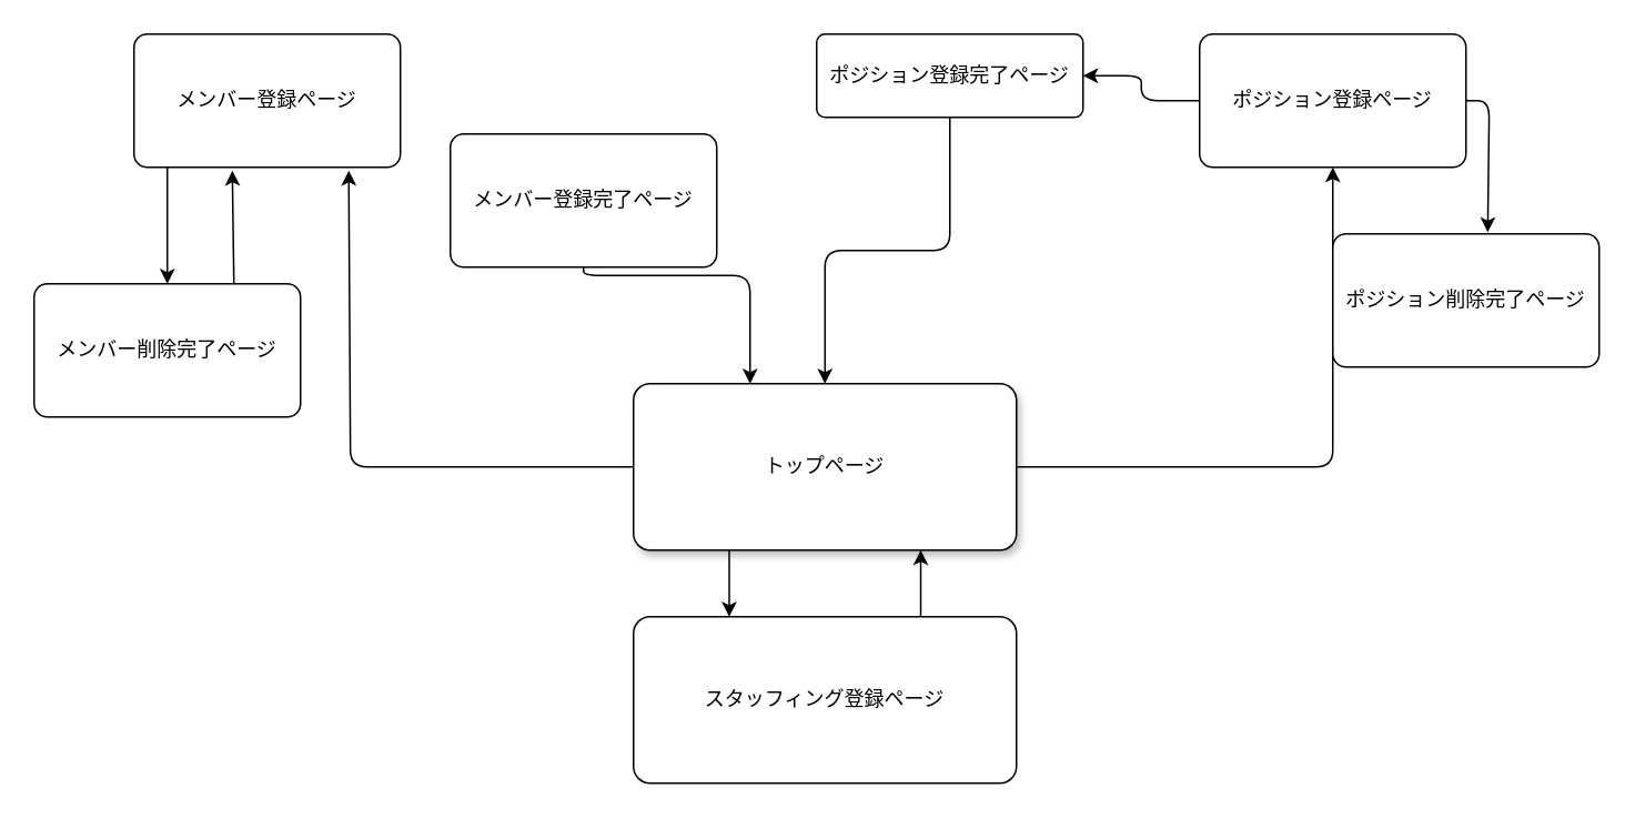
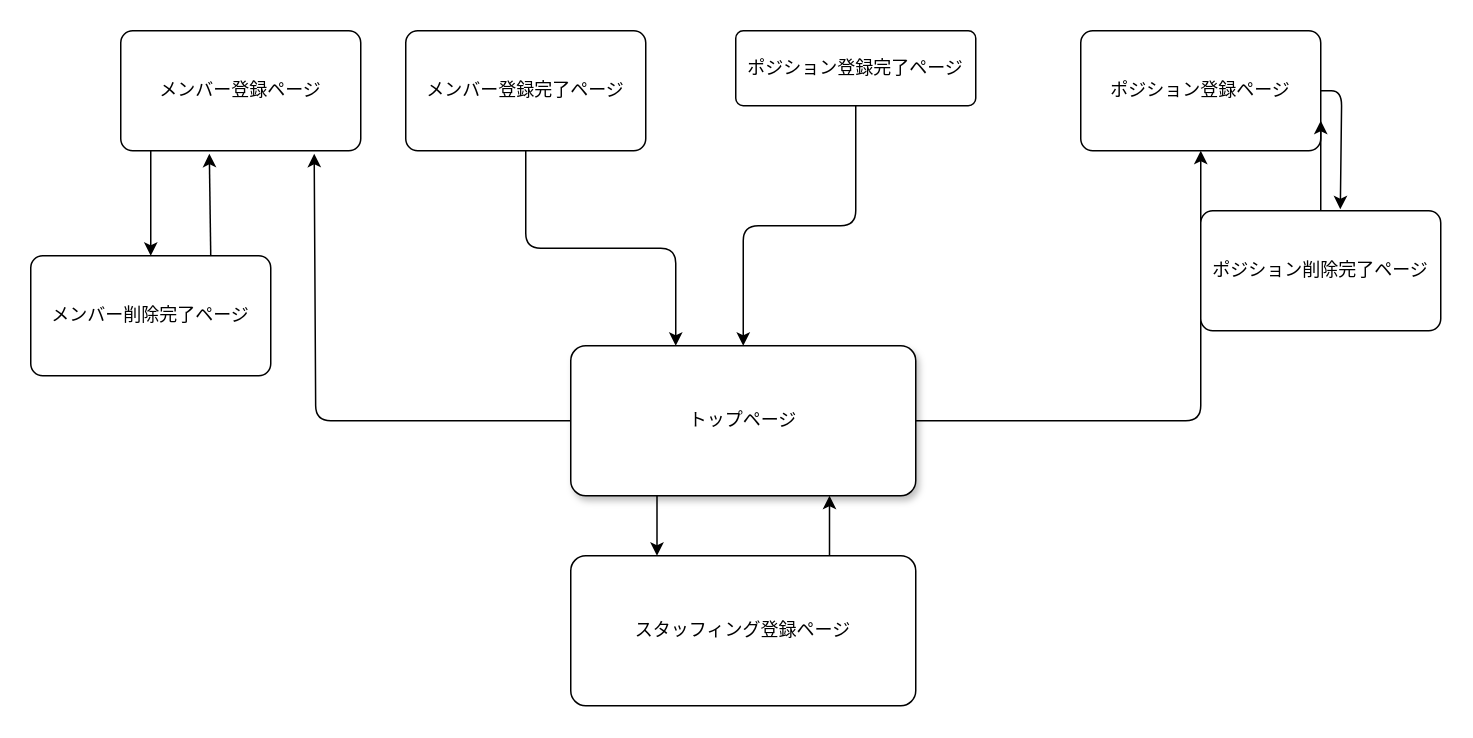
  <mxCell id="0" />
  <mxCell id="1" parent="0" />
  <mxCell id="2" value="トップページ" style="rounded=1;arcSize=10;whiteSpace=wrap;html=1;align=center;shadow=1;" parent="1" vertex="1"><mxGeometry x="380" y="230" width="230" height="100" as="geometry" /></mxCell>
  <mxCell id="3" style="edgeStyle=orthogonalEdgeStyle;html=1;startArrow=none;startFill=0;endArrow=classic;endFill=1;entryX=0.806;entryY=1.025;entryDx=0;entryDy=0;entryPerimeter=0;" parent="1" source="2" target="7" edge="1"><mxGeometry relative="1" as="geometry"><mxPoint x="170" y="130" as="targetPoint" /><Array as="points"><mxPoint x="210" y="280" /></Array></mxGeometry></mxCell>
  <mxCell id="4" style="edgeStyle=orthogonalEdgeStyle;html=1;entryX=0.5;entryY=1;entryDx=0;entryDy=0;startArrow=none;startFill=0;endArrow=classic;endFill=1;" parent="1" source="2" target="10" edge="1"><mxGeometry relative="1" as="geometry" /></mxCell>
  <mxCell id="5" style="edgeStyle=orthogonalEdgeStyle;html=1;startArrow=none;startFill=0;endArrow=classic;endFill=1;exitX=0.25;exitY=1;exitDx=0;exitDy=0;entryX=0.25;entryY=0;entryDx=0;entryDy=0;" parent="1" source="2" target="20" edge="1"><mxGeometry relative="1" as="geometry" /></mxCell>
  <mxCell id="6" style="edgeStyle=orthogonalEdgeStyle;html=1;entryX=0.5;entryY=0;entryDx=0;entryDy=0;startArrow=none;startFill=0;endArrow=classic;endFill=1;" parent="1" edge="1"><mxGeometry relative="1" as="geometry"><mxPoint x="100" y="90" as="sourcePoint" /><mxPoint x="100" y="170" as="targetPoint" /></mxGeometry></mxCell>
  <mxCell id="7" value="メンバー登録ページ" style="rounded=1;arcSize=10;whiteSpace=wrap;html=1;align=center;" parent="1" vertex="1"><mxGeometry x="80" y="20" width="160" height="80" as="geometry" /></mxCell>
- <mxCell id="8" value="" style="edgeStyle=orthogonalEdgeStyle;html=1;startArrow=none;startFill=0;endArrow=classic;endFill=1;" parent="1" source="10" target="12" edge="1"><mxGeometry relative="1" as="geometry" /></mxCell>
  <mxCell id="9" style="edgeStyle=orthogonalEdgeStyle;html=1;entryX=0.644;entryY=-0.012;entryDx=0;entryDy=0;entryPerimeter=0;startArrow=none;startFill=0;endArrow=classic;endFill=1;" parent="1" source="10" edge="1"><mxGeometry relative="1" as="geometry"><Array as="points"><mxPoint x="894" y="60" /></Array><mxPoint x="893.04" y="139.04" as="targetPoint" /></mxGeometry></mxCell>
  <mxCell id="10" value="ポジション登録ページ" style="rounded=1;arcSize=10;whiteSpace=wrap;html=1;align=center;" parent="1" vertex="1"><mxGeometry x="720" y="20" width="160" height="80" as="geometry" /></mxCell>
  <mxCell id="11" style="edgeStyle=orthogonalEdgeStyle;html=1;entryX=0.5;entryY=0;entryDx=0;entryDy=0;startArrow=none;startFill=0;endArrow=classic;endFill=1;" parent="1" source="12" target="2" edge="1"><mxGeometry relative="1" as="geometry" /></mxCell>
  <mxCell id="12" value="ポジション登録完了ページ" style="rounded=1;arcSize=10;whiteSpace=wrap;html=1;align=center;" parent="1" vertex="1"><mxGeometry x="490" y="20" width="160" height="50" as="geometry" /></mxCell>
  <mxCell id="13" style="edgeStyle=orthogonalEdgeStyle;html=1;startArrow=none;startFill=0;endArrow=classic;endFill=1;" parent="1" source="14" edge="1"><mxGeometry relative="1" as="geometry"><mxPoint x="450" y="230" as="targetPoint" /><Array as="points"><mxPoint x="350" y="165" /><mxPoint x="450" y="165" /><mxPoint x="450" y="230" /></Array></mxGeometry></mxCell>
- <mxCell id="14" value="メンバー登録完了ページ" style="rounded=1;arcSize=10;whiteSpace=wrap;html=1;align=center;" parent="1" vertex="1"><mxGeometry x="270" y="80" width="160" height="80" as="geometry" /></mxCell>
+ <mxCell id="14" value="メンバー登録完了ページ" style="rounded=1;arcSize=10;whiteSpace=wrap;html=1;align=center;" parent="1" vertex="1"><mxGeometry x="270" y="20" width="160" height="80" as="geometry" /></mxCell>
+ <mxCell id="15" style="edgeStyle=none;html=1;entryX=1;entryY=0.75;entryDx=0;entryDy=0;" edge="1" parent="1" source="16" target="10"><mxGeometry relative="1" as="geometry"><Array as="points"><mxPoint x="880" y="80" /></Array></mxGeometry></mxCell>
  <mxCell id="16" value="ポジション削除完了ページ" style="rounded=1;arcSize=10;whiteSpace=wrap;html=1;align=center;" parent="1" vertex="1"><mxGeometry x="800" y="140" width="160" height="80" as="geometry" /></mxCell>
  <mxCell id="17" style="edgeStyle=none;html=1;exitX=0.75;exitY=0;exitDx=0;exitDy=0;entryX=0.369;entryY=1.025;entryDx=0;entryDy=0;entryPerimeter=0;" edge="1" parent="1" source="18" target="7"><mxGeometry relative="1" as="geometry" /></mxCell>
  <mxCell id="18" value="メンバー削除完了ページ" style="rounded=1;arcSize=10;whiteSpace=wrap;html=1;align=center;" parent="1" vertex="1"><mxGeometry x="20" y="170" width="160" height="80" as="geometry" /></mxCell>
  <mxCell id="19" style="edgeStyle=orthogonalEdgeStyle;html=1;entryX=0.75;entryY=1;entryDx=0;entryDy=0;startArrow=none;startFill=0;endArrow=classic;endFill=1;exitX=0.75;exitY=0;exitDx=0;exitDy=0;" parent="1" source="20" target="2" edge="1"><mxGeometry relative="1" as="geometry" /></mxCell>
  <mxCell id="20" value="スタッフィング登録ページ" style="rounded=1;arcSize=10;whiteSpace=wrap;html=1;align=center;" parent="1" vertex="1"><mxGeometry x="380" y="370" width="230" height="100" as="geometry" /></mxCell>
